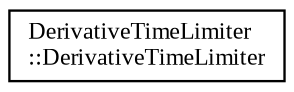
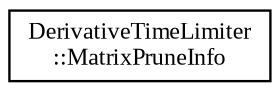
  digraph {
    rankdir=LR
    fontname="Liberation Serif"
-   n1 [color=black fillcolor=white fontname="Liberation Serif" fontsize=10 height=0.2 label="DerivativeTimeLimiter\l::DerivativeTimeLimiter" shape=record style=filled width=0.4]
+   n1 [color=black fillcolor=white fontname="Liberation Serif" fontsize=10 height=0.2 label="DerivativeTimeLimiter\l::MatrixPruneInfo" shape=record style=filled width=0.4]
  }
